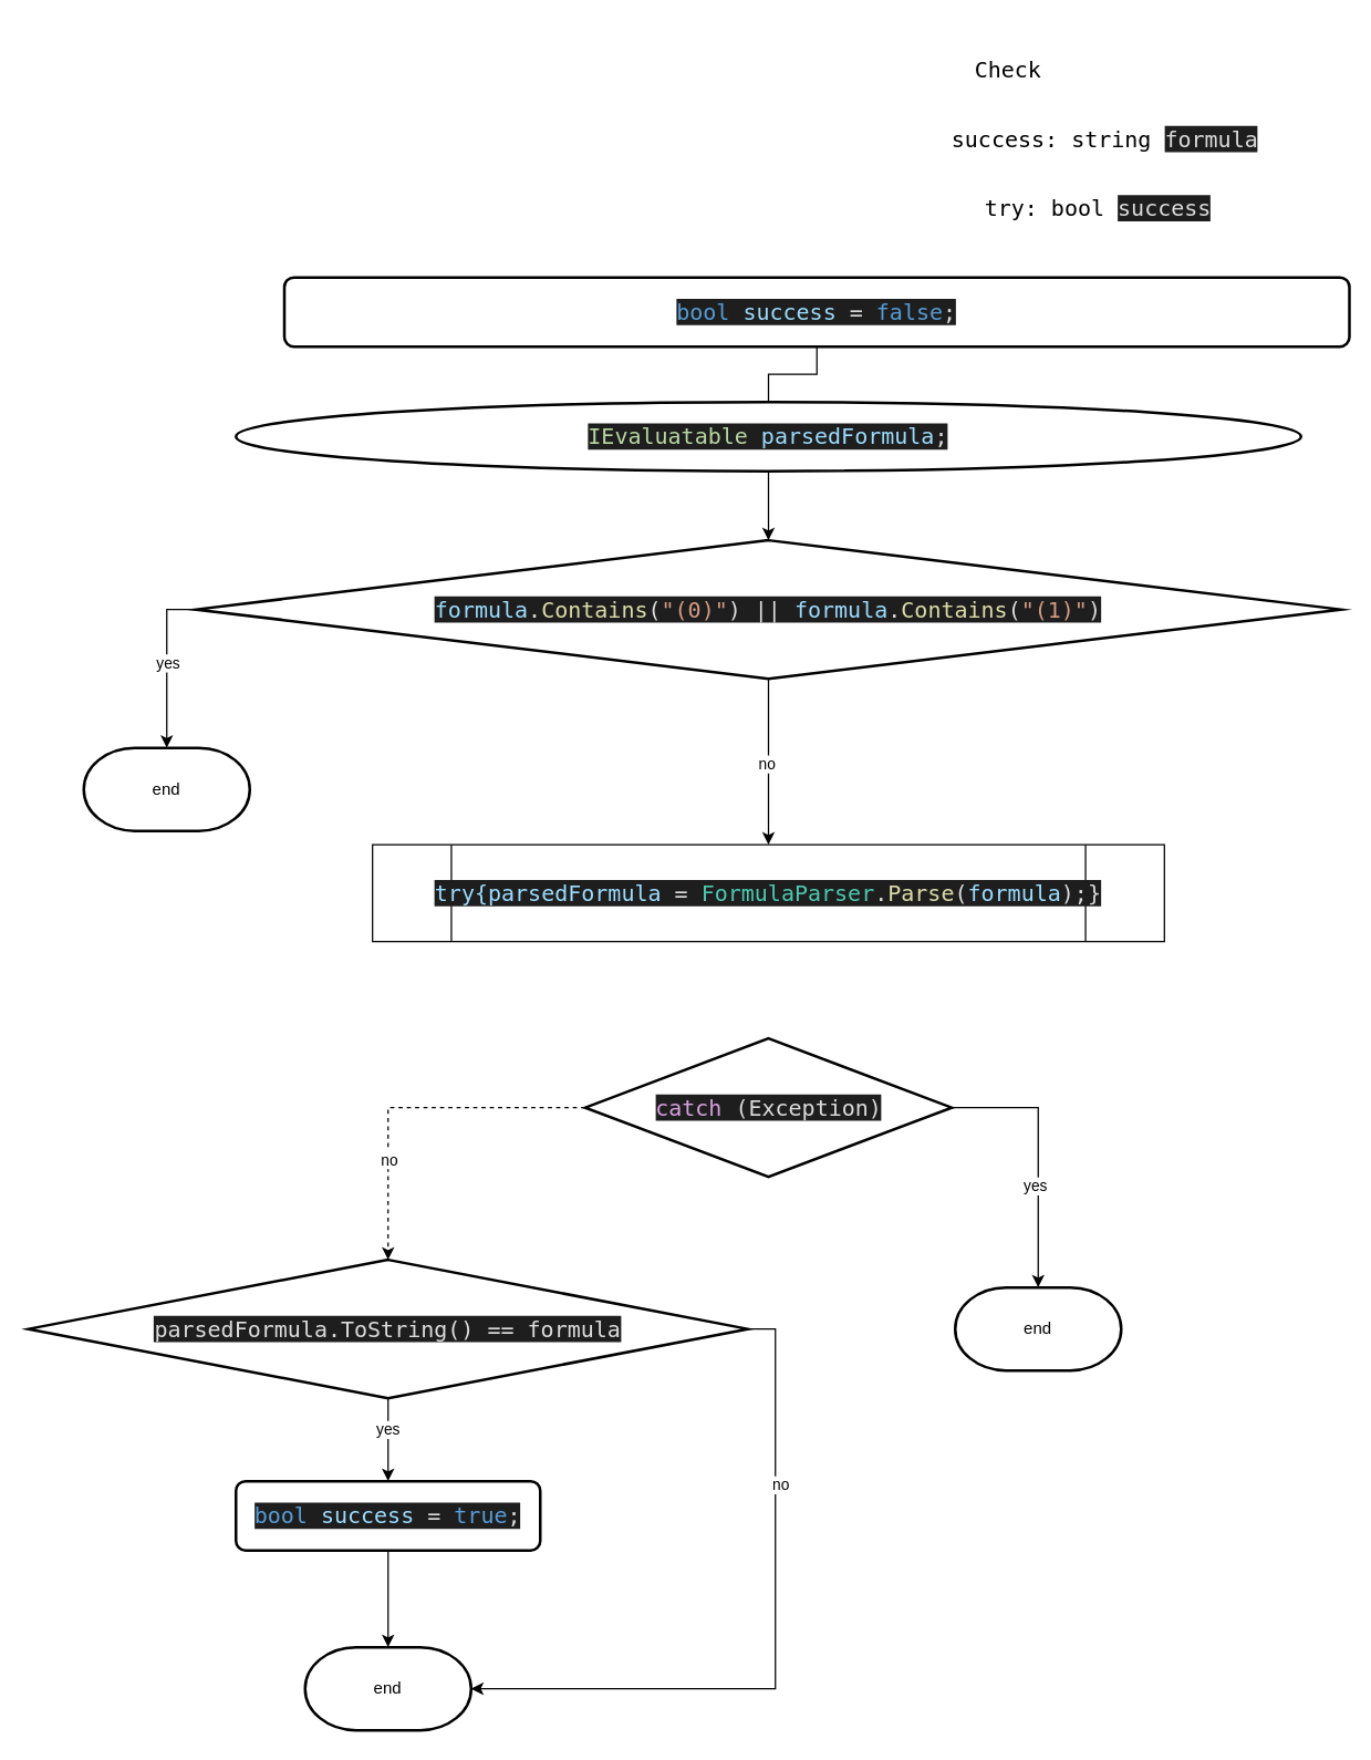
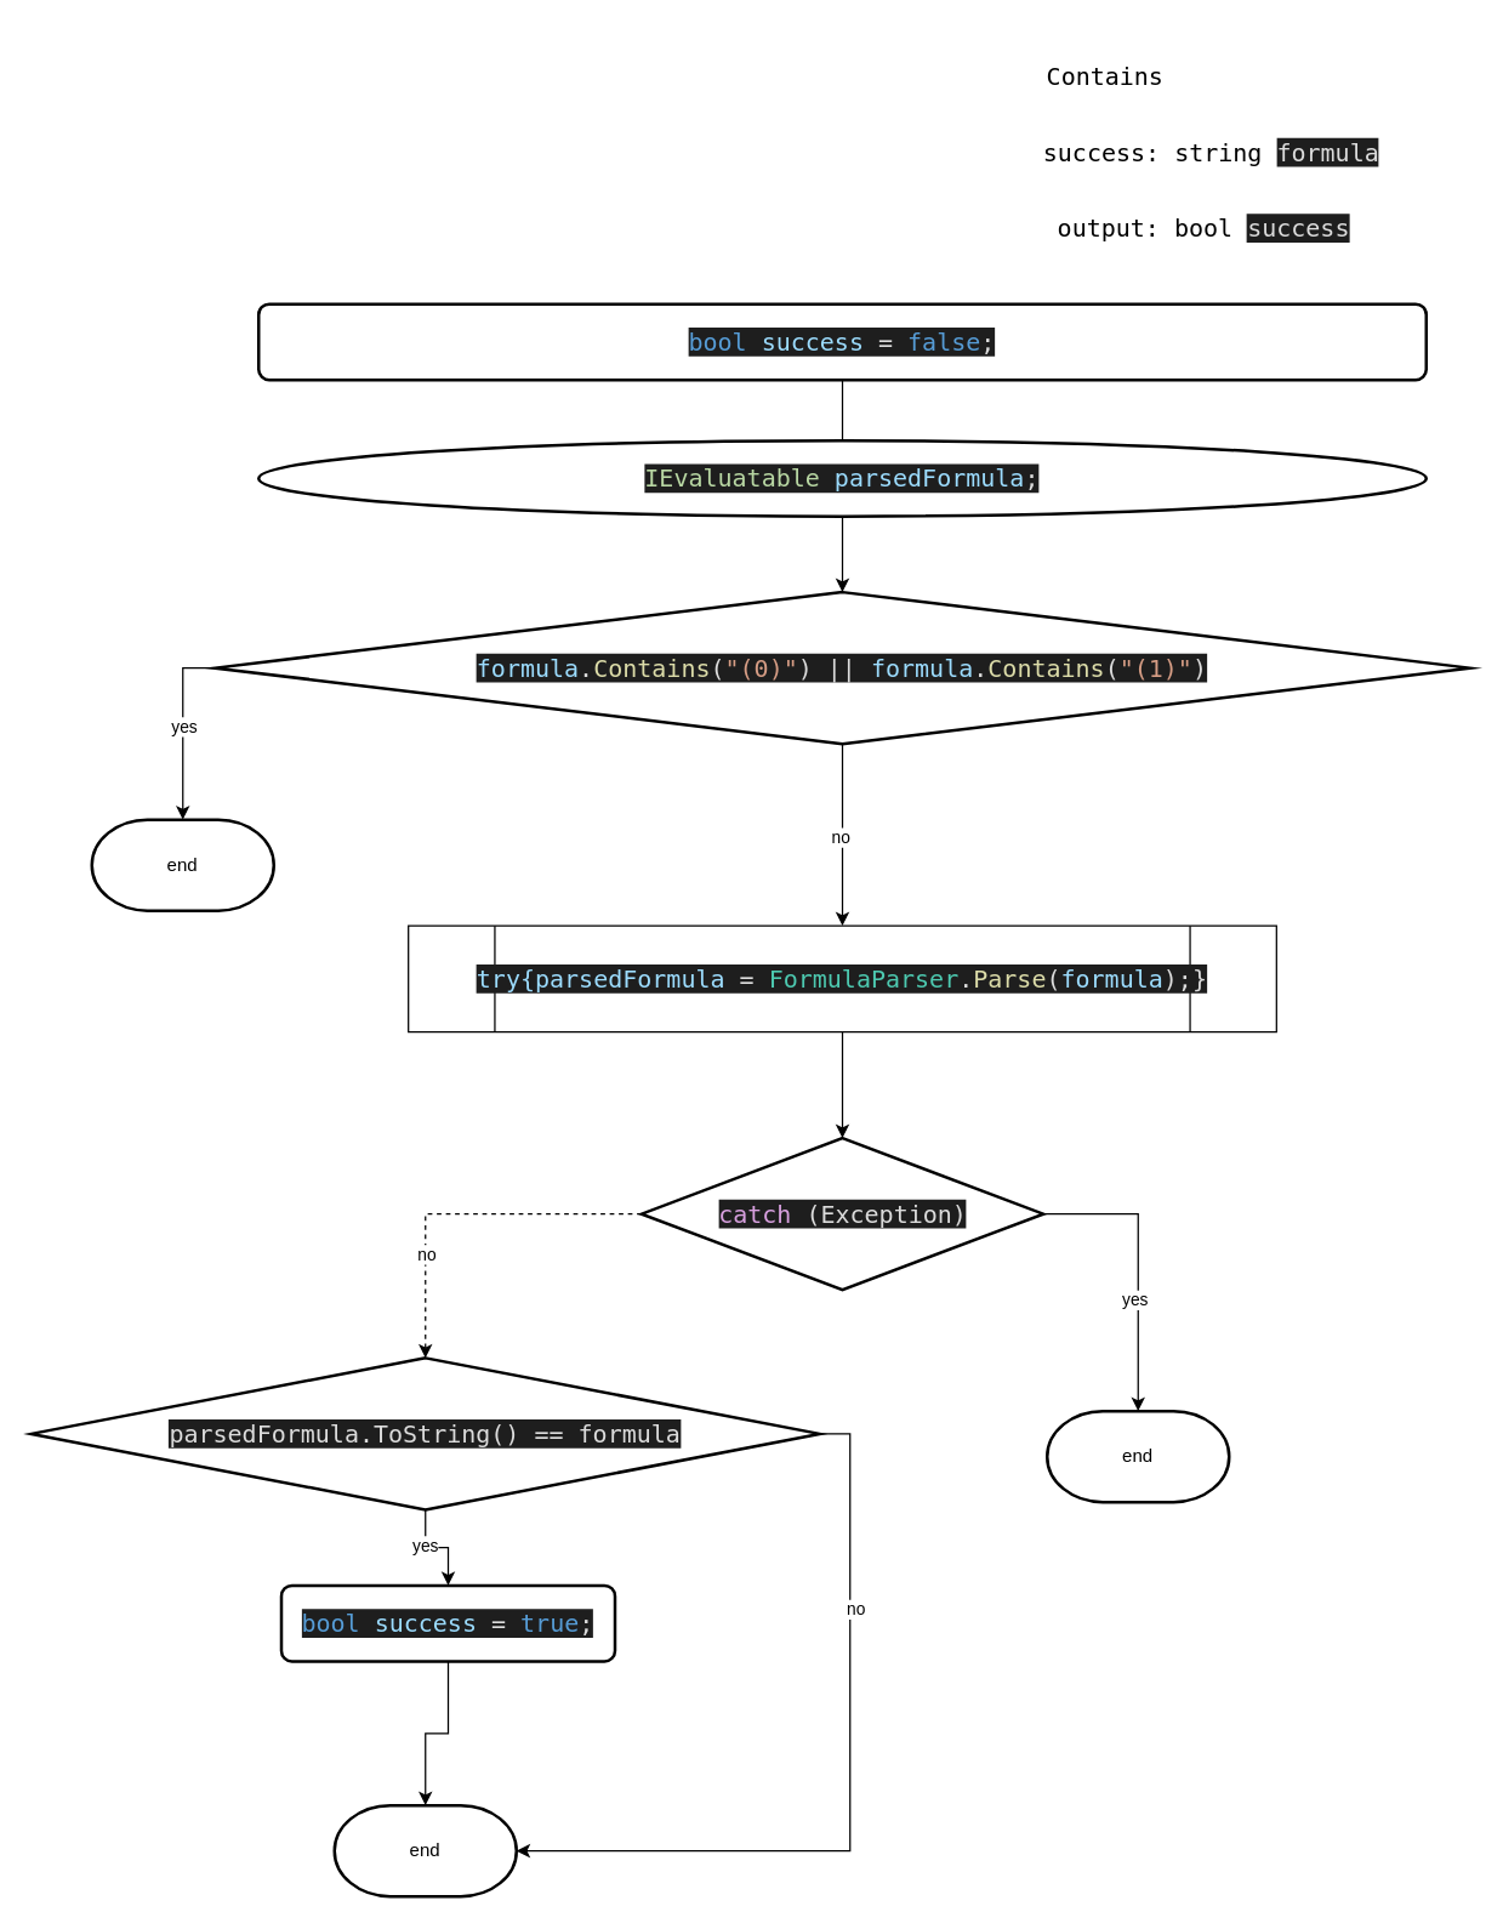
  <mxCell id="0" />
  <mxCell id="1" parent="0" />
- <mxCell id="2" value="&lt;pre style=&quot;font-family: &amp;quot;JetBrains Mono&amp;quot;, monospace; font-size: 12pt;&quot;&gt;Check&lt;/pre&gt;" style="text;html=1;align=center;verticalAlign=middle;resizable=0;points=[];autosize=1;strokeColor=none;fillColor=none;" parent="1" vertex="1"><mxGeometry x="692.5" y="20" width="70" height="60" as="geometry" /></mxCell>
+ <mxCell id="2" value="&lt;pre style=&quot;font-family: &amp;quot;JetBrains Mono&amp;quot;, monospace; font-size: 12pt;&quot;&gt;Contains&lt;/pre&gt;" style="text;html=1;align=center;verticalAlign=middle;resizable=0;points=[];autosize=1;strokeColor=none;fillColor=none;" parent="1" vertex="1"><mxGeometry x="692.5" y="20" width="70" height="60" as="geometry" /></mxCell>
  <mxCell id="3" style="edgeStyle=orthogonalEdgeStyle;rounded=0;orthogonalLoop=1;jettySize=auto;html=1;exitX=0.5;exitY=1;exitDx=0;exitDy=0;entryX=0.5;entryY=0;entryDx=0;entryDy=0;endArrow=none;" parent="1" source="4" target="8" edge="1"><mxGeometry relative="1" as="geometry" /></mxCell>
- <mxCell id="4" value="&lt;div style=&quot;background-color: rgb(30, 30, 30); color: rgb(220, 220, 220);&quot;&gt;&lt;pre style=&quot;font-family:'JetBrains Mono',monospace;font-size:12.0pt;&quot;&gt;&lt;pre style=&quot;font-family:'JetBrains Mono',monospace;font-size:12.0pt;&quot;&gt;&lt;pre style=&quot;font-family:'JetBrains Mono',monospace;font-size:12.0pt;&quot;&gt;&lt;pre style=&quot;font-family:'JetBrains Mono',monospace;font-size:12.0pt;&quot;&gt;&lt;pre style=&quot;font-family:'JetBrains Mono',monospace;font-size:12.0pt;&quot;&gt;&lt;pre style=&quot;font-family:'JetBrains Mono',monospace;font-size:12.0pt;&quot;&gt;&lt;div&gt;&lt;pre style=&quot;font-family:'JetBrains Mono',monospace;font-size:12.0pt;&quot;&gt;&lt;span style=&quot;color:#569cd6;&quot;&gt;bool &lt;/span&gt;&lt;span style=&quot;color:#9cdcfe;&quot;&gt;success &lt;/span&gt;= &lt;span style=&quot;color:#569cd6;&quot;&gt;false&lt;/span&gt;;&lt;/pre&gt;&lt;/div&gt;&lt;/pre&gt;&lt;/pre&gt;&lt;/pre&gt;&lt;/pre&gt;&lt;/pre&gt;&lt;/pre&gt;&lt;/div&gt;" style="rounded=1;whiteSpace=wrap;html=1;absoluteArcSize=1;arcSize=14;strokeWidth=2;" parent="1" vertex="1"><mxGeometry x="205" y="200" width="770" height="50" as="geometry" /></mxCell>
+ <mxCell id="4" value="&lt;div style=&quot;background-color: rgb(30, 30, 30); color: rgb(220, 220, 220);&quot;&gt;&lt;pre style=&quot;font-family:'JetBrains Mono',monospace;font-size:12.0pt;&quot;&gt;&lt;pre style=&quot;font-family:'JetBrains Mono',monospace;font-size:12.0pt;&quot;&gt;&lt;pre style=&quot;font-family:'JetBrains Mono',monospace;font-size:12.0pt;&quot;&gt;&lt;pre style=&quot;font-family:'JetBrains Mono',monospace;font-size:12.0pt;&quot;&gt;&lt;pre style=&quot;font-family:'JetBrains Mono',monospace;font-size:12.0pt;&quot;&gt;&lt;pre style=&quot;font-family:'JetBrains Mono',monospace;font-size:12.0pt;&quot;&gt;&lt;div&gt;&lt;pre style=&quot;font-family:'JetBrains Mono',monospace;font-size:12.0pt;&quot;&gt;&lt;span style=&quot;color:#569cd6;&quot;&gt;bool &lt;/span&gt;&lt;span style=&quot;color:#9cdcfe;&quot;&gt;success &lt;/span&gt;= &lt;span style=&quot;color:#569cd6;&quot;&gt;false&lt;/span&gt;;&lt;/pre&gt;&lt;/div&gt;&lt;/pre&gt;&lt;/pre&gt;&lt;/pre&gt;&lt;/pre&gt;&lt;/pre&gt;&lt;/pre&gt;&lt;/div&gt;" style="rounded=1;whiteSpace=wrap;html=1;absoluteArcSize=1;arcSize=14;strokeWidth=2;" parent="1" vertex="1"><mxGeometry x="170" y="200" width="770" height="50" as="geometry" /></mxCell>
  <mxCell id="5" value="&lt;pre style=&quot;font-family: &amp;quot;JetBrains Mono&amp;quot;, monospace; font-size: 12pt;&quot;&gt;success: string &lt;span style=&quot;font-size: 12pt; background-color: rgb(30, 30, 30); color: rgb(220, 220, 220); white-space-collapse: collapse;&quot;&gt;formula&lt;/span&gt;&lt;/pre&gt;" style="text;html=1;align=center;verticalAlign=middle;resizable=0;points=[];autosize=1;strokeColor=none;fillColor=none;" parent="1" vertex="1"><mxGeometry x="692.5" y="70" width="210" height="60" as="geometry" /></mxCell>
- <mxCell id="6" value="&lt;pre style=&quot;font-family: &amp;quot;JetBrains Mono&amp;quot;, monospace; font-size: 12pt;&quot;&gt;try: bool &lt;span style=&quot;font-size: 12pt; background-color: rgb(30, 30, 30); color: rgb(220, 220, 220); white-space-collapse: collapse;&quot;&gt;success&lt;/span&gt;&lt;/pre&gt;" style="text;html=1;align=center;verticalAlign=middle;resizable=0;points=[];autosize=1;strokeColor=none;fillColor=none;" parent="1" vertex="1"><mxGeometry x="692.5" y="120" width="200" height="60" as="geometry" /></mxCell>
+ <mxCell id="6" value="&lt;pre style=&quot;font-family: &amp;quot;JetBrains Mono&amp;quot;, monospace; font-size: 12pt;&quot;&gt;output: bool &lt;span style=&quot;font-size: 12pt; background-color: rgb(30, 30, 30); color: rgb(220, 220, 220); white-space-collapse: collapse;&quot;&gt;success&lt;/span&gt;&lt;/pre&gt;" style="text;html=1;align=center;verticalAlign=middle;resizable=0;points=[];autosize=1;strokeColor=none;fillColor=none;" parent="1" vertex="1"><mxGeometry x="692.5" y="120" width="200" height="60" as="geometry" /></mxCell>
  <mxCell id="7" value="end" style="strokeWidth=2;html=1;shape=mxgraph.flowchart.terminator;whiteSpace=wrap;" parent="1" vertex="1"><mxGeometry x="220" y="1190" width="120" height="60" as="geometry" /></mxCell>
  <mxCell id="8" value="&lt;div style=&quot;background-color: rgb(30, 30, 30); color: rgb(220, 220, 220);&quot;&gt;&lt;pre style=&quot;font-family:'JetBrains Mono',monospace;font-size:12.0pt;&quot;&gt;&lt;pre style=&quot;font-family:'JetBrains Mono',monospace;font-size:12.0pt;&quot;&gt;&lt;pre style=&quot;font-family:'JetBrains Mono',monospace;font-size:12.0pt;&quot;&gt;&lt;pre style=&quot;font-family:'JetBrains Mono',monospace;font-size:12.0pt;&quot;&gt;&lt;pre style=&quot;font-family:'JetBrains Mono',monospace;font-size:12.0pt;&quot;&gt;&lt;pre style=&quot;font-family:'JetBrains Mono',monospace;font-size:12.0pt;&quot;&gt;&lt;pre style=&quot;font-family:'JetBrains Mono',monospace;font-size:12.0pt;&quot;&gt;&lt;div&gt;&lt;pre style=&quot;font-family:'JetBrains Mono',monospace;font-size:12.0pt;&quot;&gt;&lt;span style=&quot;color:#b8d7a3;&quot;&gt;IEvaluatable &lt;/span&gt;&lt;span style=&quot;color:#9cdcfe;&quot;&gt;parsedFormula&lt;/span&gt;;&lt;/pre&gt;&lt;/div&gt;&lt;/pre&gt;&lt;/pre&gt;&lt;/pre&gt;&lt;/pre&gt;&lt;/pre&gt;&lt;/pre&gt;&lt;/pre&gt;&lt;/div&gt;" style="ellipse;whiteSpace=wrap;html=1;absoluteArcSize=1;arcSize=14;strokeWidth=2;" parent="1" vertex="1"><mxGeometry x="170" y="290" width="770" height="50" as="geometry" /></mxCell>
  <mxCell id="9" style="edgeStyle=orthogonalEdgeStyle;rounded=0;orthogonalLoop=1;jettySize=auto;html=1;exitX=0.5;exitY=1;exitDx=0;exitDy=0;exitPerimeter=0;" parent="1" source="11" edge="1"><mxGeometry relative="1" as="geometry"><mxPoint x="555" y="610" as="targetPoint" /></mxGeometry></mxCell>
  <mxCell id="10" value="no" style="edgeLabel;html=1;align=center;verticalAlign=middle;resizable=0;points=[];" parent="9" vertex="1" connectable="0"><mxGeometry x="0.029" y="-2" relative="1" as="geometry"><mxPoint as="offset" /></mxGeometry></mxCell>
  <mxCell id="11" value="&lt;div style=&quot;background-color:#1e1e1e;color:#dcdcdc&quot;&gt;&lt;pre style=&quot;font-family:'JetBrains Mono',monospace;font-size:12.0pt;&quot;&gt;&lt;span style=&quot;color:#9cdcfe;&quot;&gt;formula&lt;/span&gt;.&lt;span style=&quot;color:#dcdca9;&quot;&gt;Contains&lt;/span&gt;(&lt;span style=&quot;color:#d69d85;&quot;&gt;&quot;(0)&quot;&lt;/span&gt;) || &lt;span style=&quot;color:#9cdcfe;&quot;&gt;formula&lt;/span&gt;.&lt;span style=&quot;color:#dcdca9;&quot;&gt;Contains&lt;/span&gt;(&lt;span style=&quot;color:#d69d85;&quot;&gt;&quot;(1)&quot;&lt;/span&gt;)&lt;/pre&gt;&lt;/div&gt;" style="strokeWidth=2;html=1;shape=mxgraph.flowchart.decision;whiteSpace=wrap;" parent="1" vertex="1"><mxGeometry x="141.25" y="390" width="827.5" height="100" as="geometry" /></mxCell>
  <mxCell id="12" value="end" style="strokeWidth=2;html=1;shape=mxgraph.flowchart.terminator;whiteSpace=wrap;" parent="1" vertex="1"><mxGeometry x="60" y="540" width="120" height="60" as="geometry" /></mxCell>
  <mxCell id="13" style="edgeStyle=orthogonalEdgeStyle;rounded=0;orthogonalLoop=1;jettySize=auto;html=1;exitX=0;exitY=0.5;exitDx=0;exitDy=0;exitPerimeter=0;entryX=0.5;entryY=0;entryDx=0;entryDy=0;entryPerimeter=0;" parent="1" source="11" target="12" edge="1"><mxGeometry relative="1" as="geometry" /></mxCell>
  <mxCell id="14" value="yes" style="edgeLabel;html=1;align=center;verticalAlign=middle;resizable=0;points=[];" parent="13" vertex="1" connectable="0"><mxGeometry x="-0.005" relative="1" as="geometry"><mxPoint as="offset" /></mxGeometry></mxCell>
  <mxCell id="15" value="&lt;div style=&quot;background-color:#1e1e1e;color:#dcdcdc&quot;&gt;&lt;pre style=&quot;font-family:'JetBrains Mono',monospace;font-size:12.0pt;&quot;&gt;&lt;span style=&quot;color:#9cdcfe;&quot;&gt;try{parsedFormula &lt;/span&gt;= &lt;span style=&quot;color:#4dc9b0;&quot;&gt;FormulaParser&lt;/span&gt;.&lt;span style=&quot;color:#dcdca9;&quot;&gt;Parse&lt;/span&gt;(&lt;span style=&quot;color:#9cdcfe;&quot;&gt;formula&lt;/span&gt;);}&lt;/pre&gt;&lt;/div&gt;" style="shape=process;whiteSpace=wrap;html=1;backgroundOutline=1;" parent="1" vertex="1"><mxGeometry x="268.75" y="610" width="572.5" height="70" as="geometry" /></mxCell>
  <mxCell id="16" style="edgeStyle=orthogonalEdgeStyle;rounded=0;orthogonalLoop=1;jettySize=auto;html=1;exitX=1;exitY=0.5;exitDx=0;exitDy=0;exitPerimeter=0;" parent="1" source="18" target="20" edge="1"><mxGeometry relative="1" as="geometry" /></mxCell>
  <mxCell id="17" value="yes" style="edgeLabel;html=1;align=center;verticalAlign=middle;resizable=0;points=[];" parent="16" vertex="1" connectable="0"><mxGeometry x="0.236" y="-2" relative="1" as="geometry"><mxPoint x="-1" as="offset" /></mxGeometry></mxCell>
  <mxCell id="18" value="&lt;div style=&quot;background-color:#1e1e1e;color:#dcdcdc&quot;&gt;&lt;pre style=&quot;font-family:'JetBrains Mono',monospace;font-size:12.0pt;&quot;&gt;&lt;span style=&quot;color:#d8a0df;&quot;&gt;catch &lt;/span&gt;(Exception)&lt;/pre&gt;&lt;/div&gt;" style="strokeWidth=2;html=1;shape=mxgraph.flowchart.decision;whiteSpace=wrap;" parent="1" vertex="1"><mxGeometry x="422.5" y="750" width="265" height="100" as="geometry" /></mxCell>
+ <mxCell id="19" style="edgeStyle=orthogonalEdgeStyle;rounded=0;orthogonalLoop=1;jettySize=auto;html=1;exitX=0.5;exitY=1;exitDx=0;exitDy=0;entryX=0.5;entryY=0;entryDx=0;entryDy=0;entryPerimeter=0;" parent="1" source="15" target="18" edge="1"><mxGeometry relative="1" as="geometry" /></mxCell>
  <mxCell id="20" value="end" style="strokeWidth=2;html=1;shape=mxgraph.flowchart.terminator;whiteSpace=wrap;" parent="1" vertex="1"><mxGeometry x="690" y="930" width="120" height="60" as="geometry" /></mxCell>
  <mxCell id="21" style="edgeStyle=orthogonalEdgeStyle;rounded=0;orthogonalLoop=1;jettySize=auto;html=1;exitX=0.5;exitY=1;exitDx=0;exitDy=0;entryX=0.5;entryY=0;entryDx=0;entryDy=0;entryPerimeter=0;" parent="1" source="8" target="11" edge="1"><mxGeometry relative="1" as="geometry" /></mxCell>
  <mxCell id="22" style="edgeStyle=orthogonalEdgeStyle;rounded=0;orthogonalLoop=1;jettySize=auto;html=1;exitX=0.5;exitY=1;exitDx=0;exitDy=0;exitPerimeter=0;entryX=0.5;entryY=0;entryDx=0;entryDy=0;" parent="1" source="24" target="27" edge="1"><mxGeometry relative="1" as="geometry" /></mxCell>
  <mxCell id="23" value="yes" style="edgeLabel;html=1;align=center;verticalAlign=middle;resizable=0;points=[];" parent="22" vertex="1" connectable="0"><mxGeometry x="-0.283" y="-1" relative="1" as="geometry"><mxPoint as="offset" /></mxGeometry></mxCell>
- <mxCell id="24" value="&lt;div style=&quot;background-color:#1e1e1e;color:#dcdcdc&quot;&gt;&lt;pre style=&quot;font-family:'JetBrains Mono',monospace;font-size:12.0pt;&quot;&gt;parsedFormula.ToString() == formula&lt;/pre&gt;&lt;/div&gt;" style="strokeWidth=2;html=1;shape=mxgraph.flowchart.decision;whiteSpace=wrap;" parent="1" vertex="1"><mxGeometry x="20" y="910" width="520" height="100" as="geometry" /></mxCell>
+ <mxCell id="24" value="&lt;div style=&quot;background-color:#1e1e1e;color:#dcdcdc&quot;&gt;&lt;pre style=&quot;font-family:'JetBrains Mono',monospace;font-size:12.0pt;&quot;&gt;parsedFormula.ToString() == formula&lt;/pre&gt;&lt;/div&gt;" style="strokeWidth=2;html=1;shape=mxgraph.flowchart.decision;whiteSpace=wrap;" parent="1" vertex="1"><mxGeometry x="20" y="895" width="520" height="100" as="geometry" /></mxCell>
  <mxCell id="25" style="edgeStyle=orthogonalEdgeStyle;rounded=0;orthogonalLoop=1;jettySize=auto;html=1;exitX=0;exitY=0.5;exitDx=0;exitDy=0;exitPerimeter=0;entryX=0.5;entryY=0;entryDx=0;entryDy=0;entryPerimeter=0;dashed=1;" parent="1" source="18" target="24" edge="1"><mxGeometry relative="1" as="geometry" /></mxCell>
  <mxCell id="26" value="no" style="edgeLabel;html=1;align=center;verticalAlign=middle;resizable=0;points=[];" parent="25" vertex="1" connectable="0"><mxGeometry x="0.422" relative="1" as="geometry"><mxPoint as="offset" /></mxGeometry></mxCell>
- <mxCell id="27" value="&lt;div style=&quot;background-color: rgb(30, 30, 30); color: rgb(220, 220, 220);&quot;&gt;&lt;pre style=&quot;font-family:'JetBrains Mono',monospace;font-size:12.0pt;&quot;&gt;&lt;pre style=&quot;font-family:'JetBrains Mono',monospace;font-size:12.0pt;&quot;&gt;&lt;pre style=&quot;font-family:'JetBrains Mono',monospace;font-size:12.0pt;&quot;&gt;&lt;pre style=&quot;font-family:'JetBrains Mono',monospace;font-size:12.0pt;&quot;&gt;&lt;pre style=&quot;font-family:'JetBrains Mono',monospace;font-size:12.0pt;&quot;&gt;&lt;pre style=&quot;font-family:'JetBrains Mono',monospace;font-size:12.0pt;&quot;&gt;&lt;div&gt;&lt;pre style=&quot;font-family:'JetBrains Mono',monospace;font-size:12.0pt;&quot;&gt;&lt;span style=&quot;color:#569cd6;&quot;&gt;bool &lt;/span&gt;&lt;span style=&quot;color:#9cdcfe;&quot;&gt;success &lt;/span&gt;= &lt;span style=&quot;color:#569cd6;&quot;&gt;true&lt;/span&gt;;&lt;/pre&gt;&lt;/div&gt;&lt;/pre&gt;&lt;/pre&gt;&lt;/pre&gt;&lt;/pre&gt;&lt;/pre&gt;&lt;/pre&gt;&lt;/div&gt;" style="rounded=1;whiteSpace=wrap;html=1;absoluteArcSize=1;arcSize=14;strokeWidth=2;" parent="1" vertex="1"><mxGeometry x="170" y="1070" width="220" height="50" as="geometry" /></mxCell>
+ <mxCell id="27" value="&lt;div style=&quot;background-color: rgb(30, 30, 30); color: rgb(220, 220, 220);&quot;&gt;&lt;pre style=&quot;font-family:'JetBrains Mono',monospace;font-size:12.0pt;&quot;&gt;&lt;pre style=&quot;font-family:'JetBrains Mono',monospace;font-size:12.0pt;&quot;&gt;&lt;pre style=&quot;font-family:'JetBrains Mono',monospace;font-size:12.0pt;&quot;&gt;&lt;pre style=&quot;font-family:'JetBrains Mono',monospace;font-size:12.0pt;&quot;&gt;&lt;pre style=&quot;font-family:'JetBrains Mono',monospace;font-size:12.0pt;&quot;&gt;&lt;pre style=&quot;font-family:'JetBrains Mono',monospace;font-size:12.0pt;&quot;&gt;&lt;div&gt;&lt;pre style=&quot;font-family:'JetBrains Mono',monospace;font-size:12.0pt;&quot;&gt;&lt;span style=&quot;color:#569cd6;&quot;&gt;bool &lt;/span&gt;&lt;span style=&quot;color:#9cdcfe;&quot;&gt;success &lt;/span&gt;= &lt;span style=&quot;color:#569cd6;&quot;&gt;true&lt;/span&gt;;&lt;/pre&gt;&lt;/div&gt;&lt;/pre&gt;&lt;/pre&gt;&lt;/pre&gt;&lt;/pre&gt;&lt;/pre&gt;&lt;/pre&gt;&lt;/div&gt;" style="rounded=1;whiteSpace=wrap;html=1;absoluteArcSize=1;arcSize=14;strokeWidth=2;" parent="1" vertex="1"><mxGeometry x="185" y="1045" width="220" height="50" as="geometry" /></mxCell>
  <mxCell id="28" style="edgeStyle=orthogonalEdgeStyle;rounded=0;orthogonalLoop=1;jettySize=auto;html=1;exitX=0.5;exitY=1;exitDx=0;exitDy=0;entryX=0.5;entryY=0;entryDx=0;entryDy=0;entryPerimeter=0;" parent="1" source="27" target="7" edge="1"><mxGeometry relative="1" as="geometry" /></mxCell>
  <mxCell id="29" style="edgeStyle=orthogonalEdgeStyle;rounded=0;orthogonalLoop=1;jettySize=auto;html=1;exitX=1;exitY=0.5;exitDx=0;exitDy=0;exitPerimeter=0;entryX=1;entryY=0.5;entryDx=0;entryDy=0;entryPerimeter=0;" parent="1" source="24" target="7" edge="1"><mxGeometry relative="1" as="geometry" /></mxCell>
  <mxCell id="30" value="no" style="edgeLabel;html=1;align=center;verticalAlign=middle;resizable=0;points=[];" parent="29" vertex="1" connectable="0"><mxGeometry x="-0.474" y="2" relative="1" as="geometry"><mxPoint x="1" as="offset" /></mxGeometry></mxCell>
